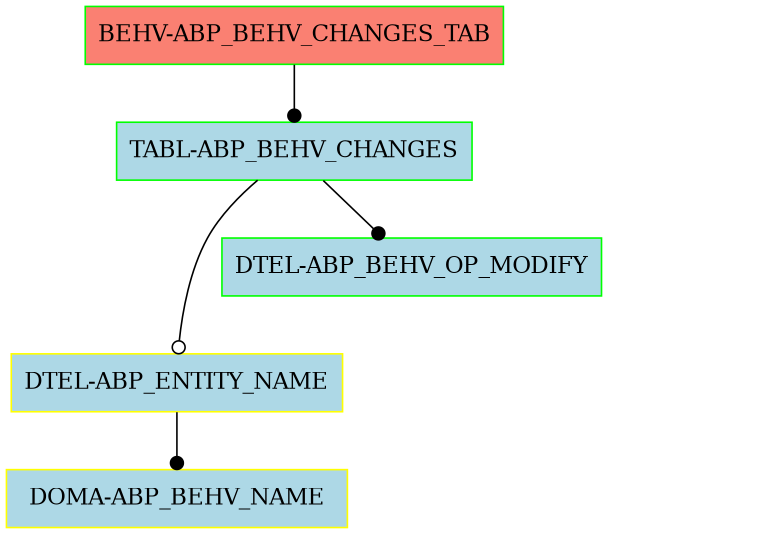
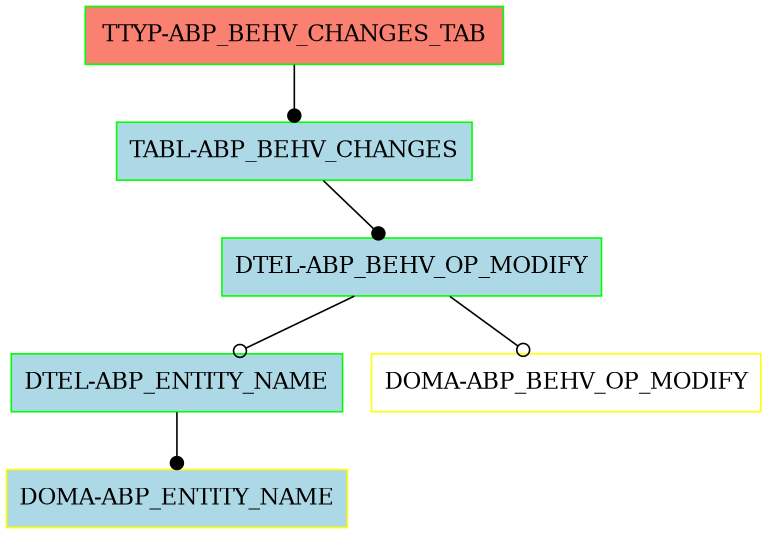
  digraph {
    node [color=green fillcolor=lightblue shape=box style=filled]
    edge [arrowhead=dot]
-   "TTYP-ABP_BEHV_CHANGES_TAB" [fillcolor=salmon label="BEHV-ABP_BEHV_CHANGES_TAB"]
+   "TTYP-ABP_BEHV_CHANGES_TAB" [fillcolor=salmon]
    "TABL-ABP_BEHV_CHANGES"
-   "DTEL-ABP_ENTITY_NAME" [color=yellow]
+   "DTEL-ABP_ENTITY_NAME"
    "DTEL-ABP_BEHV_OP_MODIFY"
-   "DOMA-ABP_ENTITY_NAME" [color=yellow label="DOMA-ABP_BEHV_NAME"]
+   "DOMA-ABP_ENTITY_NAME" [color=yellow]
+   "DOMA-ABP_BEHV_OP_MODIFY" [color=yellow fillcolor=white]
    "TTYP-ABP_BEHV_CHANGES_TAB" -> "TABL-ABP_BEHV_CHANGES"
-   "TABL-ABP_BEHV_CHANGES" -> "DTEL-ABP_ENTITY_NAME" [arrowhead=odot]
+   "DTEL-ABP_BEHV_OP_MODIFY" -> "DTEL-ABP_ENTITY_NAME" [arrowhead=odot]
    "TABL-ABP_BEHV_CHANGES" -> "DTEL-ABP_BEHV_OP_MODIFY"
    "DTEL-ABP_ENTITY_NAME" -> "DOMA-ABP_ENTITY_NAME"
+   "DTEL-ABP_BEHV_OP_MODIFY" -> "DOMA-ABP_BEHV_OP_MODIFY" [arrowhead=odot]
  }
